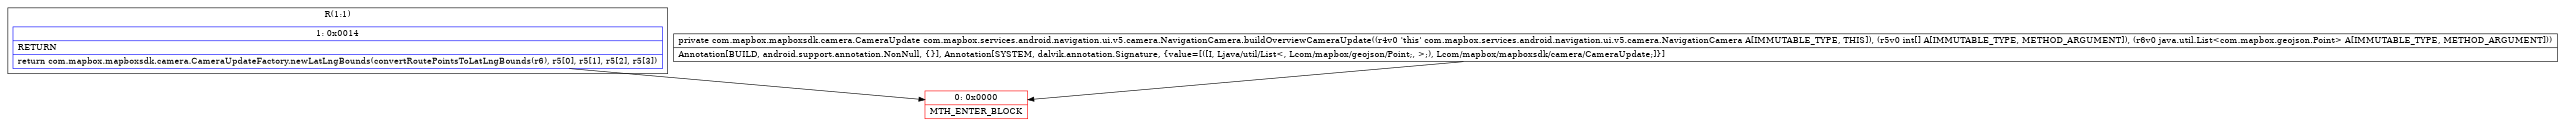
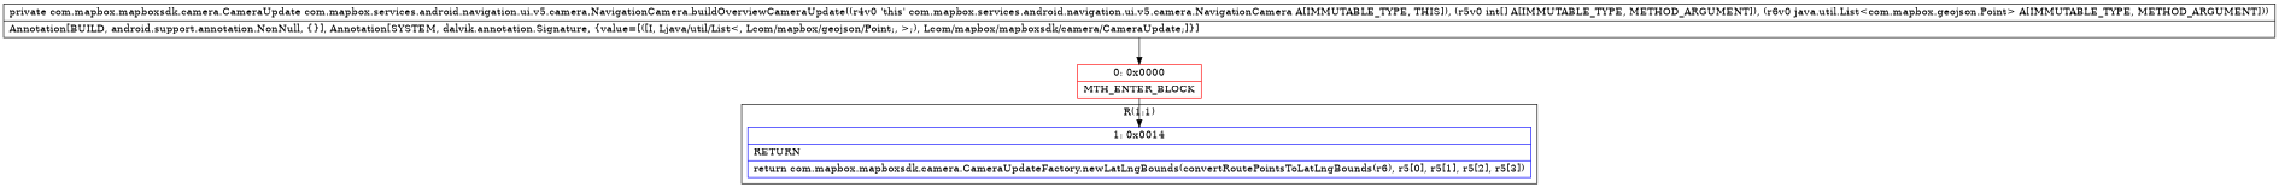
  digraph {
    node [shape=record]
    n1 [color=blue label="{1\:\ 0x0014|RETURN\l|return com.mapbox.mapboxsdk.camera.CameraUpdateFactory.newLatLngBounds(convertRoutePointsToLatLngBounds(r6), r5[0], r5[1], r5[2], r5[3])\l}"]
    n2 [color=red label="{0\:\ 0x0000|MTH_ENTER_BLOCK\l}"]
    n3 [label="{private com.mapbox.mapboxsdk.camera.CameraUpdate com.mapbox.services.android.navigation.ui.v5.camera.NavigationCamera.buildOverviewCameraUpdate((r4v0 'this' com.mapbox.services.android.navigation.ui.v5.camera.NavigationCamera A[IMMUTABLE_TYPE, THIS]), (r5v0 int[] A[IMMUTABLE_TYPE, METHOD_ARGUMENT]), (r6v0 java.util.List\<com.mapbox.geojson.Point\> A[IMMUTABLE_TYPE, METHOD_ARGUMENT]))  | Annotation[BUILD, android.support.annotation.NonNull, \{\}], Annotation[SYSTEM, dalvik.annotation.Signature, \{value=[([I, Ljava\/util\/List\<, Lcom\/mapbox\/geojson\/Point;, \>;), Lcom\/mapbox\/mapboxsdk\/camera\/CameraUpdate;]\}]\l}"]
    subgraph cluster_1 {
      label="R(1:1)"
      n1
    }
-   n1 -> n2
+   n2 -> n1
    n3 -> n2
  }
